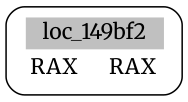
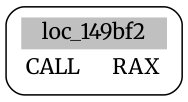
  digraph {
    fontname=Merriweather
-   n1 [fontname=Merriweather label=<<table border="0" cellborder="0" cellpadding="3"><tr><td align="center" colspan="2" bgcolor="grey">loc_149bf2</td></tr><tr><td align="left">RAX       RAX</td></tr></table>> shape=Mrecord]
+   n1 [fontname=Merriweather label=<<table border="0" cellborder="0" cellpadding="3"><tr><td align="center" colspan="2" bgcolor="grey">loc_149bf2</td></tr><tr><td align="left">CALL       RAX</td></tr></table>> shape=Mrecord]
  }
